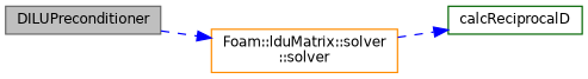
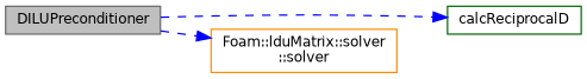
  digraph {
    rankdir=LR
    node [fontname=Helvetica fontsize=10 shape=record]
    edge [color=blue fontname=Helvetica fontsize=10 labelfontname=Helvetica labelfontsize=10 style=dashed]
    n1 [color=gray40 fillcolor=grey75 fontcolor=black height=0.2 label=DILUPreconditioner style=filled width=0.4]
    n2 [color=darkgreen height=0.2 label=calcReciprocalD width=0.4]
    n3 [color=darkorange height=0.2 label="Foam::lduMatrix::solver\l::solver" width=0.4]
-   n3 -> n2
+   n1 -> n2
    n1 -> n3
  }
